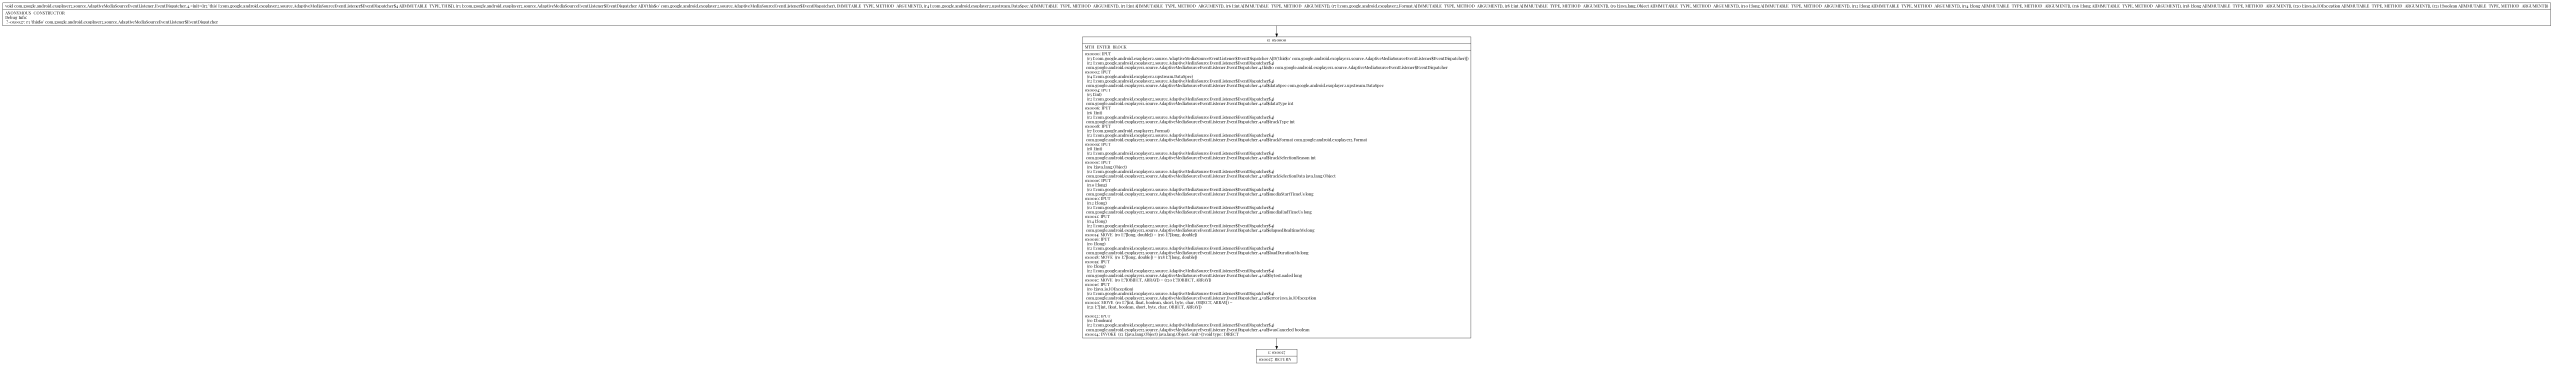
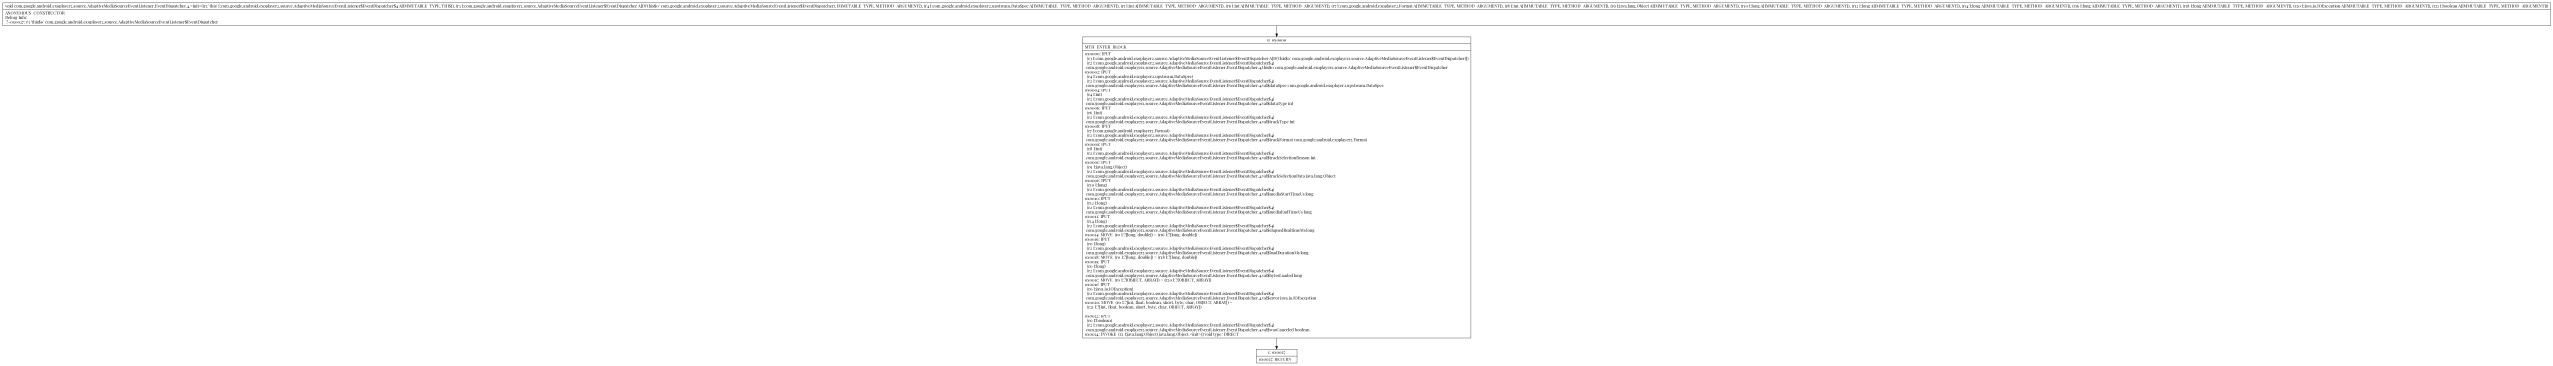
  digraph {
    fontname="Playfair Display"
    node [shape=record fontname="Playfair Display"]
    edge [fontname="Playfair Display"]
-   n1 [label="{0\:\ 0x0000|MTH_ENTER_BLOCK\l|0x0000: IPUT  \l  (r3 I:com.google.android.exoplayer2.source.AdaptiveMediaSourceEventListener$EventDispatcher A[D('this$0' com.google.android.exoplayer2.source.AdaptiveMediaSourceEventListener$EventDispatcher)])\l  (r2 I:com.google.android.exoplayer2.source.AdaptiveMediaSourceEventListener$EventDispatcher$4)\l com.google.android.exoplayer2.source.AdaptiveMediaSourceEventListener.EventDispatcher.4.this$0 com.google.android.exoplayer2.source.AdaptiveMediaSourceEventListener$EventDispatcher \l0x0002: IPUT  \l  (r4 I:com.google.android.exoplayer2.upstream.DataSpec)\l  (r2 I:com.google.android.exoplayer2.source.AdaptiveMediaSourceEventListener$EventDispatcher$4)\l com.google.android.exoplayer2.source.AdaptiveMediaSourceEventListener.EventDispatcher.4.val$dataSpec com.google.android.exoplayer2.upstream.DataSpec \l0x0004: IPUT  \l  (r5 I:int)\l  (r2 I:com.google.android.exoplayer2.source.AdaptiveMediaSourceEventListener$EventDispatcher$4)\l com.google.android.exoplayer2.source.AdaptiveMediaSourceEventListener.EventDispatcher.4.val$dataType int \l0x0006: IPUT  \l  (r6 I:int)\l  (r2 I:com.google.android.exoplayer2.source.AdaptiveMediaSourceEventListener$EventDispatcher$4)\l com.google.android.exoplayer2.source.AdaptiveMediaSourceEventListener.EventDispatcher.4.val$trackType int \l0x0008: IPUT  \l  (r7 I:com.google.android.exoplayer2.Format)\l  (r2 I:com.google.android.exoplayer2.source.AdaptiveMediaSourceEventListener$EventDispatcher$4)\l com.google.android.exoplayer2.source.AdaptiveMediaSourceEventListener.EventDispatcher.4.val$trackFormat com.google.android.exoplayer2.Format \l0x000a: IPUT  \l  (r8 I:int)\l  (r2 I:com.google.android.exoplayer2.source.AdaptiveMediaSourceEventListener$EventDispatcher$4)\l com.google.android.exoplayer2.source.AdaptiveMediaSourceEventListener.EventDispatcher.4.val$trackSelectionReason int \l0x000c: IPUT  \l  (r9 I:java.lang.Object)\l  (r2 I:com.google.android.exoplayer2.source.AdaptiveMediaSourceEventListener$EventDispatcher$4)\l com.google.android.exoplayer2.source.AdaptiveMediaSourceEventListener.EventDispatcher.4.val$trackSelectionData java.lang.Object \l0x000e: IPUT  \l  (r10 I:long)\l  (r2 I:com.google.android.exoplayer2.source.AdaptiveMediaSourceEventListener$EventDispatcher$4)\l com.google.android.exoplayer2.source.AdaptiveMediaSourceEventListener.EventDispatcher.4.val$mediaStartTimeUs long \l0x0010: IPUT  \l  (r12 I:long)\l  (r2 I:com.google.android.exoplayer2.source.AdaptiveMediaSourceEventListener$EventDispatcher$4)\l com.google.android.exoplayer2.source.AdaptiveMediaSourceEventListener.EventDispatcher.4.val$mediaEndTimeUs long \l0x0012: IPUT  \l  (r14 I:long)\l  (r2 I:com.google.android.exoplayer2.source.AdaptiveMediaSourceEventListener$EventDispatcher$4)\l com.google.android.exoplayer2.source.AdaptiveMediaSourceEventListener.EventDispatcher.4.val$elapsedRealtimeMs long \l0x0014: MOVE  (r0 I:?[long, double]) = (r16 I:?[long, double]) \l0x0016: IPUT  \l  (r0 I:long)\l  (r2 I:com.google.android.exoplayer2.source.AdaptiveMediaSourceEventListener$EventDispatcher$4)\l com.google.android.exoplayer2.source.AdaptiveMediaSourceEventListener.EventDispatcher.4.val$loadDurationMs long \l0x0018: MOVE  (r0 I:?[long, double]) = (r18 I:?[long, double]) \l0x001a: IPUT  \l  (r0 I:long)\l  (r2 I:com.google.android.exoplayer2.source.AdaptiveMediaSourceEventListener$EventDispatcher$4)\l com.google.android.exoplayer2.source.AdaptiveMediaSourceEventListener.EventDispatcher.4.val$bytesLoaded long \l0x001c: MOVE  (r0 I:?[OBJECT, ARRAY]) = (r20 I:?[OBJECT, ARRAY]) \l0x001e: IPUT  \l  (r0 I:java.io.IOException)\l  (r2 I:com.google.android.exoplayer2.source.AdaptiveMediaSourceEventListener$EventDispatcher$4)\l com.google.android.exoplayer2.source.AdaptiveMediaSourceEventListener.EventDispatcher.4.val$error java.io.IOException \l0x0020: MOVE  (r0 I:?[int, float, boolean, short, byte, char, OBJECT, ARRAY]) = \l  (r21 I:?[int, float, boolean, short, byte, char, OBJECT, ARRAY])\l \l0x0022: IPUT  \l  (r0 I:boolean)\l  (r2 I:com.google.android.exoplayer2.source.AdaptiveMediaSourceEventListener$EventDispatcher$4)\l com.google.android.exoplayer2.source.AdaptiveMediaSourceEventListener.EventDispatcher.4.val$wasCanceled boolean \l0x0024: INVOKE  (r2 I:java.lang.Object) java.lang.Object.\<init\>():void type: DIRECT \l}"]
+   n1 [label="{0\:\ 0x0000|MTH_ENTER_BLOCK\l|0x0000: IPUT  \l  (r3 I:com.google.android.exoplayer2.source.AdaptiveMediaSourceEventListener$EventDispatcher A[D('this$0' com.google.android.exoplayer2.source.AdaptiveMediaSourceEventListener$EventDispatcher)])\l  (r2 I:com.google.android.exoplayer2.source.AdaptiveMediaSourceEventListener$EventDispatcher$4)\l com.google.android.exoplayer2.source.AdaptiveMediaSourceEventListener.EventDispatcher.4.this$0 com.google.android.exoplayer2.source.AdaptiveMediaSourceEventListener$EventDispatcher \l0x0002: IPUT  \l  (r4 I:com.google.android.exoplayer2.upstream.DataSpec)\l  (r2 I:com.google.android.exoplayer2.source.AdaptiveMediaSourceEventListener$EventDispatcher$4)\l com.google.android.exoplayer2.source.AdaptiveMediaSourceEventListener.EventDispatcher.4.val$dataSpec com.google.android.exoplayer2.upstream.DataSpec \l0x0004: IPUT  \l  (r4 I:int)\l  (r2 I:com.google.android.exoplayer2.source.AdaptiveMediaSourceEventListener$EventDispatcher$4)\l com.google.android.exoplayer2.source.AdaptiveMediaSourceEventListener.EventDispatcher.4.val$dataType int \l0x0006: IPUT  \l  (r6 I:int)\l  (r2 I:com.google.android.exoplayer2.source.AdaptiveMediaSourceEventListener$EventDispatcher$4)\l com.google.android.exoplayer2.source.AdaptiveMediaSourceEventListener.EventDispatcher.4.val$trackType int \l0x0008: IPUT  \l  (r7 I:com.google.android.exoplayer2.Format)\l  (r2 I:com.google.android.exoplayer2.source.AdaptiveMediaSourceEventListener$EventDispatcher$4)\l com.google.android.exoplayer2.source.AdaptiveMediaSourceEventListener.EventDispatcher.4.val$trackFormat com.google.android.exoplayer2.Format \l0x000a: IPUT  \l  (r8 I:int)\l  (r2 I:com.google.android.exoplayer2.source.AdaptiveMediaSourceEventListener$EventDispatcher$4)\l com.google.android.exoplayer2.source.AdaptiveMediaSourceEventListener.EventDispatcher.4.val$trackSelectionReason int \l0x000c: IPUT  \l  (r9 I:java.lang.Object)\l  (r2 I:com.google.android.exoplayer2.source.AdaptiveMediaSourceEventListener$EventDispatcher$4)\l com.google.android.exoplayer2.source.AdaptiveMediaSourceEventListener.EventDispatcher.4.val$trackSelectionData java.lang.Object \l0x000e: IPUT  \l  (r10 I:long)\l  (r2 I:com.google.android.exoplayer2.source.AdaptiveMediaSourceEventListener$EventDispatcher$4)\l com.google.android.exoplayer2.source.AdaptiveMediaSourceEventListener.EventDispatcher.4.val$mediaStartTimeUs long \l0x0010: IPUT  \l  (r12 I:long)\l  (r2 I:com.google.android.exoplayer2.source.AdaptiveMediaSourceEventListener$EventDispatcher$4)\l com.google.android.exoplayer2.source.AdaptiveMediaSourceEventListener.EventDispatcher.4.val$mediaEndTimeUs long \l0x0012: IPUT  \l  (r14 I:long)\l  (r2 I:com.google.android.exoplayer2.source.AdaptiveMediaSourceEventListener$EventDispatcher$4)\l com.google.android.exoplayer2.source.AdaptiveMediaSourceEventListener.EventDispatcher.4.val$elapsedRealtimeMs long \l0x0014: MOVE  (r0 I:?[long, double]) = (r16 I:?[long, double]) \l0x0016: IPUT  \l  (r0 I:long)\l  (r2 I:com.google.android.exoplayer2.source.AdaptiveMediaSourceEventListener$EventDispatcher$4)\l com.google.android.exoplayer2.source.AdaptiveMediaSourceEventListener.EventDispatcher.4.val$loadDurationMs long \l0x0018: MOVE  (r0 I:?[long, double]) = (r18 I:?[long, double]) \l0x001a: IPUT  \l  (r0 I:long)\l  (r2 I:com.google.android.exoplayer2.source.AdaptiveMediaSourceEventListener$EventDispatcher$4)\l com.google.android.exoplayer2.source.AdaptiveMediaSourceEventListener.EventDispatcher.4.val$bytesLoaded long \l0x001c: MOVE  (r0 I:?[OBJECT, ARRAY]) = (r20 I:?[OBJECT, ARRAY]) \l0x001e: IPUT  \l  (r0 I:java.io.IOException)\l  (r2 I:com.google.android.exoplayer2.source.AdaptiveMediaSourceEventListener$EventDispatcher$4)\l com.google.android.exoplayer2.source.AdaptiveMediaSourceEventListener.EventDispatcher.4.val$error java.io.IOException \l0x0020: MOVE  (r0 I:?[int, float, boolean, short, byte, char, OBJECT, ARRAY]) = \l  (r21 I:?[int, float, boolean, short, byte, char, OBJECT, ARRAY])\l \l0x0022: IPUT  \l  (r0 I:boolean)\l  (r2 I:com.google.android.exoplayer2.source.AdaptiveMediaSourceEventListener$EventDispatcher$4)\l com.google.android.exoplayer2.source.AdaptiveMediaSourceEventListener.EventDispatcher.4.val$wasCanceled boolean \l0x0024: INVOKE  (r2 I:java.lang.Object) java.lang.Object.\<init\>():void type: DIRECT \l}"]
    n2 [label="{1\:\ 0x0027|0x0027: RETURN   \l}"]
    n3 [label="{void com.google.android.exoplayer2.source.AdaptiveMediaSourceEventListener.EventDispatcher.4.\<init\>((r2 'this' I:com.google.android.exoplayer2.source.AdaptiveMediaSourceEventListener$EventDispatcher$4 A[IMMUTABLE_TYPE, THIS]), (r3 I:com.google.android.exoplayer2.source.AdaptiveMediaSourceEventListener$EventDispatcher A[D('this$0' com.google.android.exoplayer2.source.AdaptiveMediaSourceEventListener$EventDispatcher), IMMUTABLE_TYPE, METHOD_ARGUMENT]), (r4 I:com.google.android.exoplayer2.upstream.DataSpec A[IMMUTABLE_TYPE, METHOD_ARGUMENT]), (r5 I:int A[IMMUTABLE_TYPE, METHOD_ARGUMENT]), (r6 I:int A[IMMUTABLE_TYPE, METHOD_ARGUMENT]), (r7 I:com.google.android.exoplayer2.Format A[IMMUTABLE_TYPE, METHOD_ARGUMENT]), (r8 I:int A[IMMUTABLE_TYPE, METHOD_ARGUMENT]), (r9 I:java.lang.Object A[IMMUTABLE_TYPE, METHOD_ARGUMENT]), (r10 I:long A[IMMUTABLE_TYPE, METHOD_ARGUMENT]), (r12 I:long A[IMMUTABLE_TYPE, METHOD_ARGUMENT]), (r14 I:long A[IMMUTABLE_TYPE, METHOD_ARGUMENT]), (r16 I:long A[IMMUTABLE_TYPE, METHOD_ARGUMENT]), (r18 I:long A[IMMUTABLE_TYPE, METHOD_ARGUMENT]), (r20 I:java.io.IOException A[IMMUTABLE_TYPE, METHOD_ARGUMENT]), (r21 I:boolean A[IMMUTABLE_TYPE, METHOD_ARGUMENT]))  | ANONYMOUS_CONSTRUCTOR\lDebug Info:\l  ?\-0x0027: r3 'this$0' com.google.android.exoplayer2.source.AdaptiveMediaSourceEventListener$EventDispatcher\l}"]
    n1 -> n2
    n3 -> n1
  }
